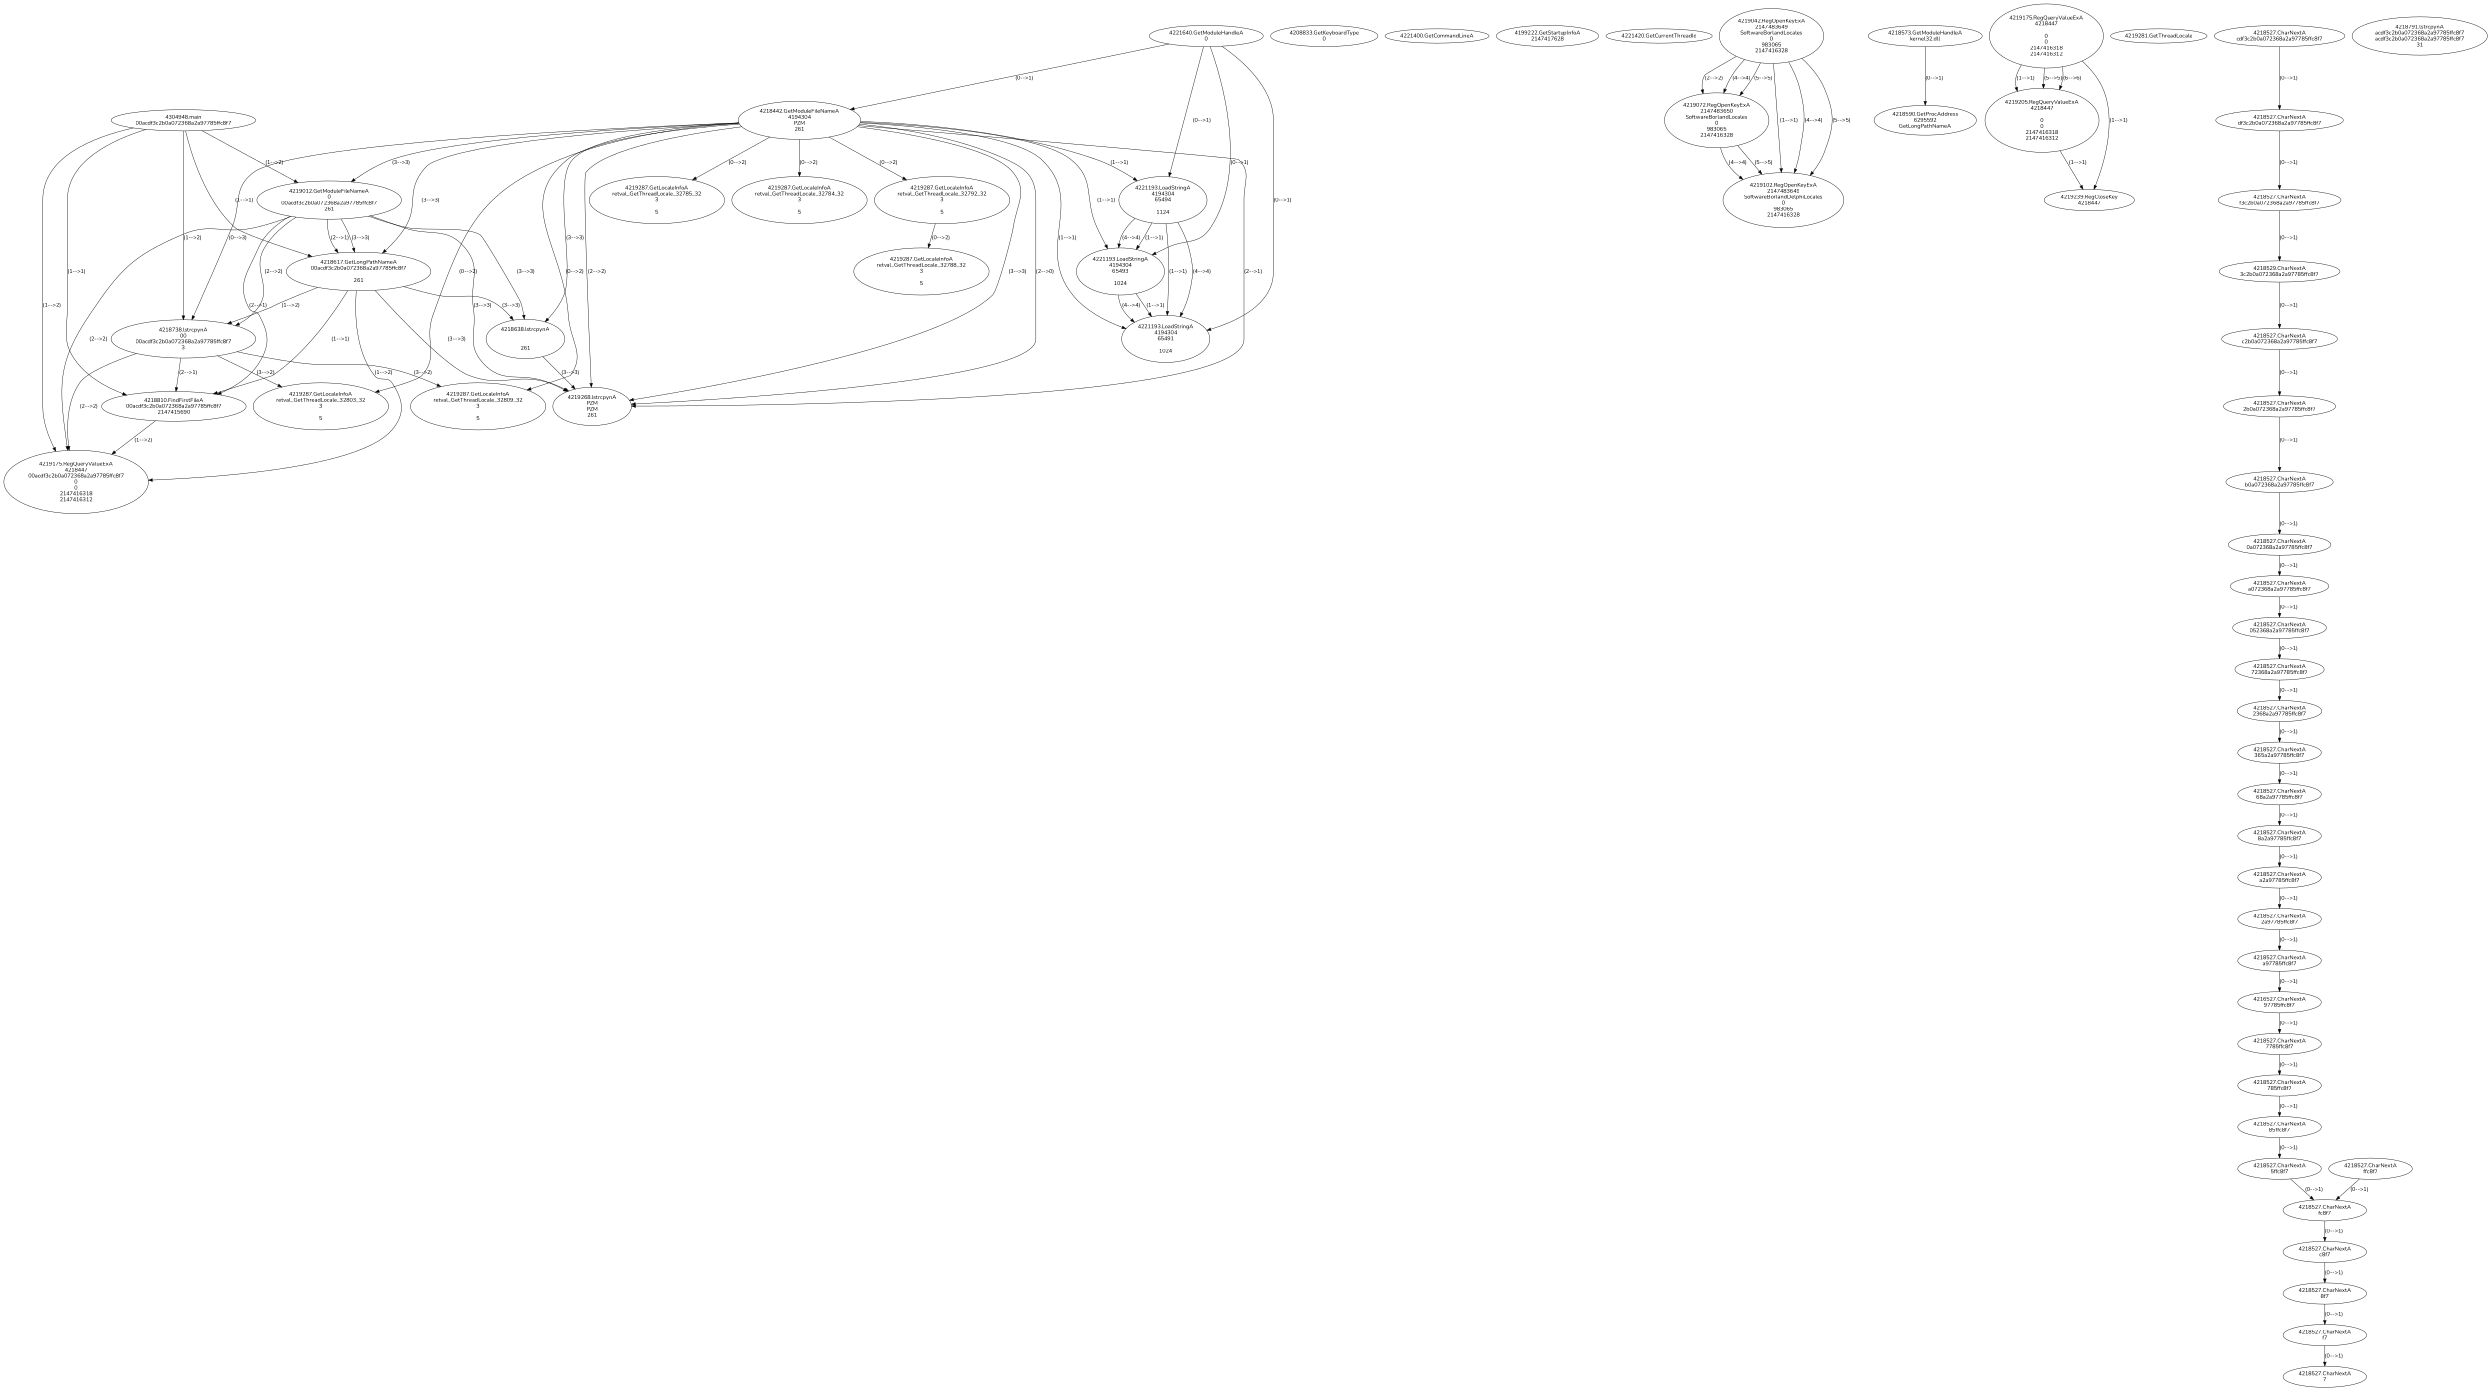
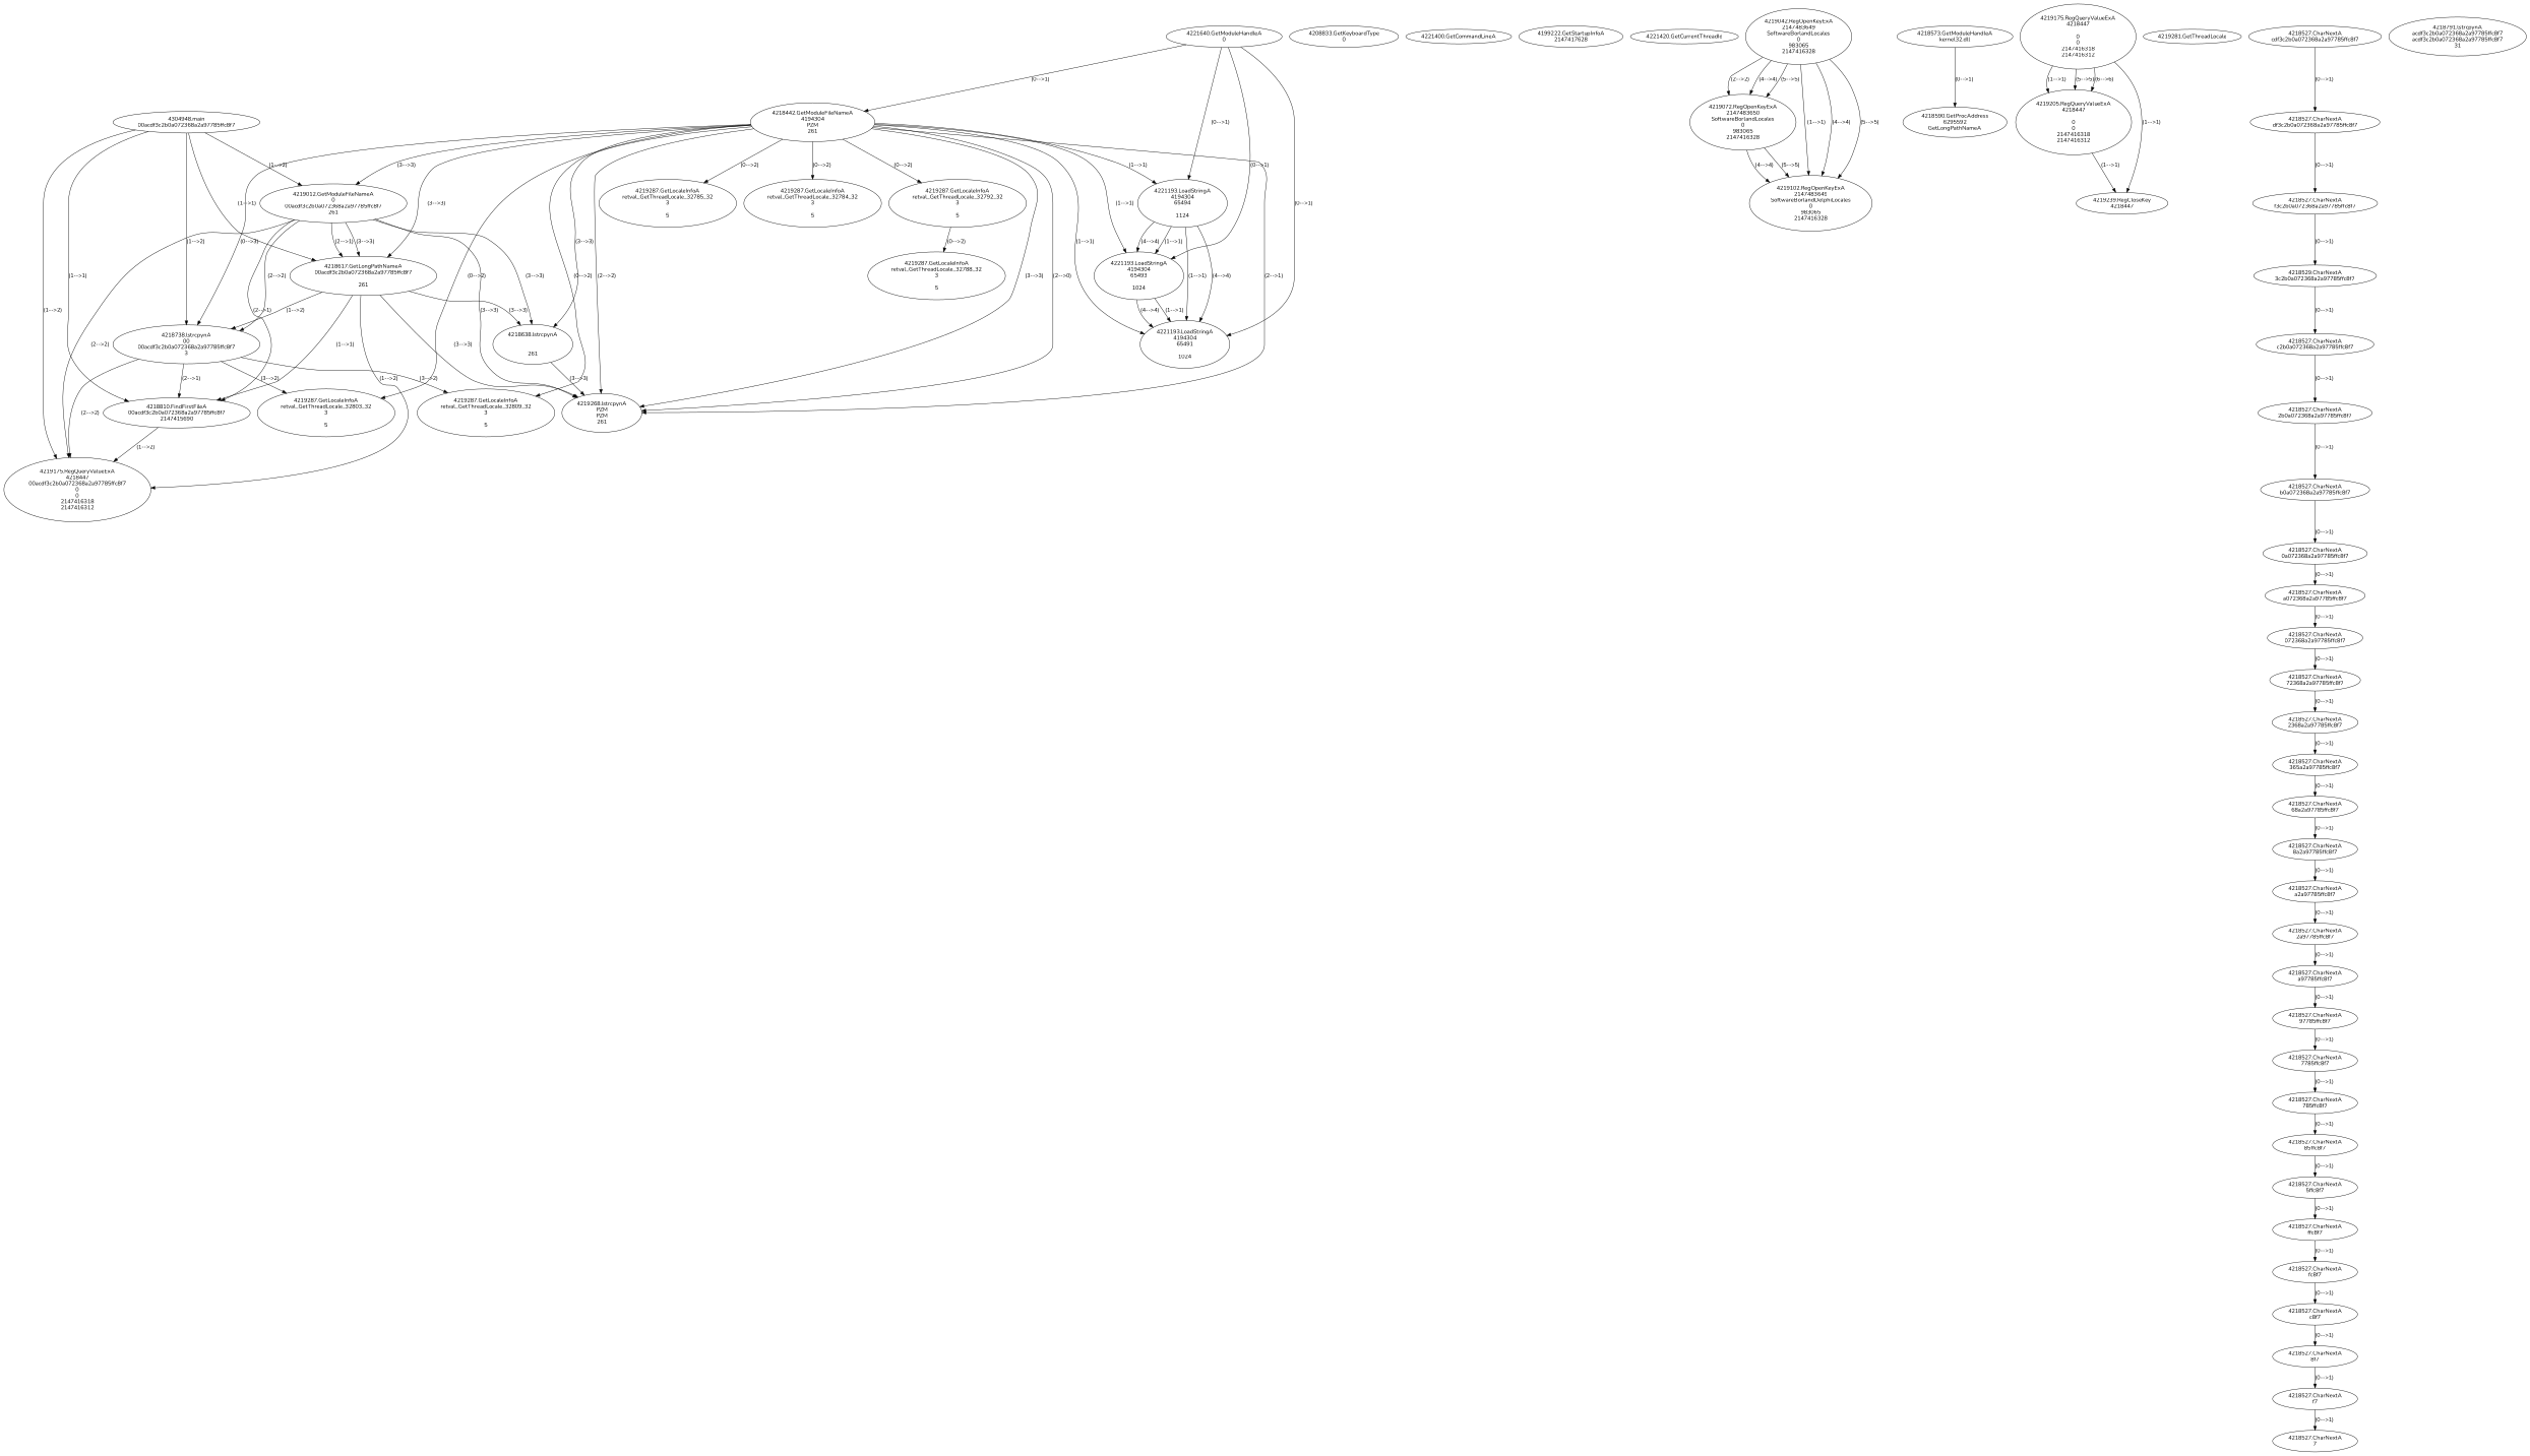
  digraph {
    fontname=Nunito
    node [fontname=Nunito]
    edge [fontname=Nunito]
    n1 [label="4304948.main\n00acdf3c2b0a072368a2a97785ffc8f7"]
    n2 [label="4219012.GetModuleFileNameA\n0\n00acdf3c2b0a072368a2a97785ffc8f7\n261"]
    n3 [label="4218617.GetLongPathNameA\n00acdf3c2b0a072368a2a97785ffc8f7\n\n261"]
    n4 [label="4218738.lstrcpynA\n00\n00acdf3c2b0a072368a2a97785ffc8f7\n3"]
    n5 [label="4218810.FindFirstFileA\n00acdf3c2b0a072368a2a97785ffc8f7\n2147415690"]
    n6 [label="4219175.RegQueryValueExA\n4218447\n00acdf3c2b0a072368a2a97785ffc8f7\n0\n0\n2147416318\n2147416312"]
    n7 [label="4218638.lstrcpynA\n\n\n261"]
    n8 [label="4219268.lstrcpynA\nPZM\nPZM\n261"]
    n9 [label="4219287.GetLocaleInfoA\nretval_GetThreadLocale_32809_32\n3\n\n5"]
    n10 [label="4219287.GetLocaleInfoA\nretval_GetThreadLocale_32803_32\n3\n\n5"]
    n11 [label="4221640.GetModuleHandleA\n0"]
    n12 [label="4218442.GetModuleFileNameA\n4194304\nPZM\n261"]
    n13 [label="4221193.LoadStringA\n4194304\n65494\n\n1124"]
    n14 [label="4221193.LoadStringA\n4194304\n65493\n\n1024"]
    n15 [label="4221193.LoadStringA\n4194304\n65491\n\n1024"]
    n16 [label="4219287.GetLocaleInfoA\nretval_GetThreadLocale_32785_32\n3\n\n5"]
    n17 [label="4219287.GetLocaleInfoA\nretval_GetThreadLocale_32784_32\n3\n\n5"]
    n18 [label="4219287.GetLocaleInfoA\nretval_GetThreadLocale_32792_32\n3\n\n5"]
    n19 [label="4208833.GetKeyboardType\n0"]
    n20 [label="4221400.GetCommandLineA\n"]
    n21 [label="4199222.GetStartupInfoA\n2147417628"]
    n22 [label="4221420.GetCurrentThreadId\n"]
    n23 [label="4219287.GetLocaleInfoA\nretval_GetThreadLocale_32788_32\n3\n\n5"]
    n24 [label="4219042.RegOpenKeyExA\n2147483649\nSoftware\Borland\Locales\n0\n983065\n2147416328"]
    n25 [label="4219072.RegOpenKeyExA\n2147483650\nSoftware\Borland\Locales\n0\n983065\n2147416328"]
    n26 [label="4219102.RegOpenKeyExA\n2147483649\nSoftware\Borland\Delphi\Locales\n0\n983065\n2147416328"]
    n27 [label="4218573.GetModuleHandleA\nkernel32.dll"]
    n28 [label="4218590.GetProcAddress\n6295592\nGetLongPathNameA"]
    n29 [label="4219175.RegQueryValueExA\n4218447\n\n0\n0\n2147416318\n2147416312"]
    n30 [label="4219205.RegQueryValueExA\n4218447\n\n0\n0\n2147416318\n2147416312"]
    n31 [label="4219239.RegCloseKey\n4218447"]
    n32 [label="4219281.GetThreadLocale\n"]
    n33 [label="4218527.CharNextA\ncdf3c2b0a072368a2a97785ffc8f7"]
    n34 [label="4218527.CharNextA\ndf3c2b0a072368a2a97785ffc8f7"]
    n35 [label="4218527.CharNextA\nf3c2b0a072368a2a97785ffc8f7"]
    n36 [label="4218529.CharNextA\n3c2b0a072368a2a97785ffc8f7"]
    n37 [label="4218527.CharNextA\nc2b0a072368a2a97785ffc8f7"]
    n38 [label="4218527.CharNextA\n2b0a072368a2a97785ffc8f7"]
    n39 [label="4218527.CharNextA\nb0a072368a2a97785ffc8f7"]
    n40 [label="4218527.CharNextA\n0a072368a2a97785ffc8f7"]
    n41 [label="4218527.CharNextA\na072368a2a97785ffc8f7"]
-   n42 [label="4218527.CharNextA\n052368a2a97785ffc8f7"]
+   n42 [label="4218527.CharNextA\n072368a2a97785ffc8f7"]
    n43 [label="4218527.CharNextA\n72368a2a97785ffc8f7"]
    n44 [label="4218527.CharNextA\n2368a2a97785ffc8f7"]
    n45 [label="4218527.CharNextA\n365a2a97785ffc8f7"]
    n46 [label="4218527.CharNextA\n68a2a97785ffc8f7"]
    n47 [label="4218527.CharNextA\n8a2a97785ffc8f7"]
    n48 [label="4218527.CharNextA\na2a97785ffc8f7"]
    n49 [label="4218527.CharNextA\n2a97785ffc8f7"]
    n50 [label="4218527.CharNextA\na97785ffc8f7"]
-   n51 [label="4216527.CharNextA\n97785ffc8f7"]
+   n51 [label="4218527.CharNextA\n97785ffc8f7"]
    n52 [label="4218527.CharNextA\n7785ffc8f7"]
    n53 [label="4218527.CharNextA\n785ffc8f7"]
    n54 [label="4218527.CharNextA\n85ffc8f7"]
    n55 [label="4218527.CharNextA\n5ffc8f7"]
    n56 [label="4218527.CharNextA\nffc8f7"]
    n57 [label="4218527.CharNextA\nfc8f7"]
    n58 [label="4218527.CharNextA\nc8f7"]
    n59 [label="4218527.CharNextA\n8f7"]
    n60 [label="4218527.CharNextA\nf7"]
    n61 [label="4218527.CharNextA\n7"]
    n62 [label="4218791.lstrcpynA\nacdf3c2b0a072368a2a97785ffc8f7\nacdf3c2b0a072368a2a97785ffc8f7\n31"]
    n1 -> n2 [label="(1-->2)"]
    n1 -> n3 [label="(1-->1)"]
    n1 -> n4 [label="(1-->2)"]
    n1 -> n5 [label="(1-->1)"]
    n1 -> n6 [label="(1-->2)"]
    n2 -> n3 [label="(2-->1)"]
    n2 -> n3 [label="(3-->3)"]
    n2 -> n4 [label="(2-->2)"]
    n2 -> n5 [label="(2-->1)"]
    n2 -> n6 [label="(2-->2)"]
    n2 -> n7 [label="(3-->3)"]
    n2 -> n8 [label="(3-->3)"]
    n3 -> n4 [label="(1-->2)"]
    n3 -> n5 [label="(1-->1)"]
    n3 -> n6 [label="(1-->2)"]
    n3 -> n7 [label="(3-->3)"]
    n3 -> n8 [label="(3-->3)"]
    n4 -> n5 [label="(2-->1)"]
    n4 -> n6 [label="(2-->2)"]
    n4 -> n9 [label="(3-->2)"]
    n4 -> n10 [label="(3-->2)"]
    n5 -> n6 [label="(1-->2)"]
    n7 -> n8 [label="(3-->3)"]
    n11 -> n12 [label="(0-->1)"]
    n11 -> n13 [label="(0-->1)"]
    n11 -> n14 [label="(0-->1)"]
    n11 -> n15 [label="(0-->1)"]
    n12 -> n2 [label="(3-->3)"]
    n12 -> n3 [label="(3-->3)"]
    n12 -> n4 [label="(0-->3)"]
    n12 -> n7 [label="(3-->3)"]
    n12 -> n8 [label="(2-->1)"]
    n12 -> n8 [label="(2-->2)"]
    n12 -> n8 [label="(3-->3)"]
    n12 -> n8 [label="(2-->0)"]
    n12 -> n9 [label="(0-->2)"]
    n12 -> n10 [label="(0-->2)"]
    n12 -> n13 [label="(1-->1)"]
    n12 -> n14 [label="(1-->1)"]
    n12 -> n15 [label="(1-->1)"]
    n12 -> n16 [label="(0-->2)"]
    n12 -> n17 [label="(0-->2)"]
    n12 -> n18 [label="(0-->2)"]
    n13 -> n14 [label="(1-->1)"]
    n13 -> n14 [label="(4-->4)"]
    n13 -> n15 [label="(1-->1)"]
    n13 -> n15 [label="(4-->4)"]
    n14 -> n15 [label="(1-->1)"]
    n14 -> n15 [label="(4-->4)"]
    n18 -> n23 [label="(0-->2)"]
    n24 -> n25 [label="(2-->2)"]
    n24 -> n25 [label="(4-->4)"]
    n24 -> n25 [label="(5-->5)"]
    n24 -> n26 [label="(1-->1)"]
    n24 -> n26 [label="(4-->4)"]
    n24 -> n26 [label="(5-->5)"]
    n25 -> n26 [label="(4-->4)"]
    n25 -> n26 [label="(5-->5)"]
    n27 -> n28 [label="(0-->1)"]
    n29 -> n30 [label="(1-->1)"]
    n29 -> n30 [label="(5-->5)"]
    n29 -> n30 [label="(6-->6)"]
    n29 -> n31 [label="(1-->1)"]
    n30 -> n31 [label="(1-->1)"]
    n33 -> n34 [label="(0-->1)"]
    n34 -> n35 [label="(0-->1)"]
    n35 -> n36 [label="(0-->1)"]
    n36 -> n37 [label="(0-->1)"]
    n37 -> n38 [label="(0-->1)"]
    n38 -> n39 [label="(0-->1)"]
    n39 -> n40 [label="(0-->1)"]
    n40 -> n41 [label="(0-->1)"]
    n41 -> n42 [label="(0-->1)"]
    n42 -> n43 [label="(0-->1)"]
    n43 -> n44 [label="(0-->1)"]
    n44 -> n45 [label="(0-->1)"]
    n45 -> n46 [label="(0-->1)"]
    n46 -> n47 [label="(0-->1)"]
    n47 -> n48 [label="(0-->1)"]
    n48 -> n49 [label="(0-->1)"]
    n49 -> n50 [label="(0-->1)"]
    n50 -> n51 [label="(0-->1)"]
    n51 -> n52 [label="(0-->1)"]
    n52 -> n53 [label="(0-->1)"]
    n53 -> n54 [label="(0-->1)"]
    n54 -> n55 [label="(0-->1)"]
-   n55 -> n57 [label="(0-->1)"]
+   n55 -> n56 [label="(0-->1)"]
    n56 -> n57 [label="(0-->1)"]
    n57 -> n58 [label="(0-->1)"]
    n58 -> n59 [label="(0-->1)"]
    n59 -> n60 [label="(0-->1)"]
    n60 -> n61 [label="(0-->1)"]
  }
